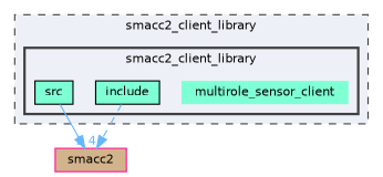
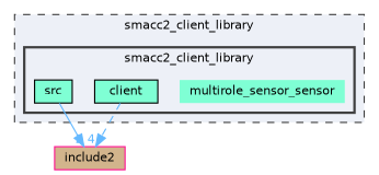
  digraph {
    compound=true
    node [color=black fillcolor=aquamarine fontname=Helvetica fontsize=10 shape=box style=filled]
    edge [color=steelblue1 fontcolor=steelblue1 fontname=Helvetica fontsize=10 labeldistance=1.5 labelfontname=Helvetica labelfontsize=10]
-   n1 [color=blue height=0.2 label=multirole_sensor_client shape=plaintext width=0.4]
-   n2 [height=0.2 label=include width=0.4]
+   n1 [color=blue height=0.2 label=multirole_sensor_sensor shape=plaintext width=0.4]
+   n2 [height=0.2 label=client width=0.4]
    n3 [height=0.2 label=src width=0.4]
-   n4 [color=deeppink fillcolor=tan height=0.2 label=smacc2 width=0.4]
+   n4 [color=deeppink fillcolor=tan height=0.2 label=include2 width=0.4]
    subgraph cluster_1 {
      bgcolor="#edf0f7"
      fontname=Helvetica
      fontsize=10
      label=smacc2_client_library
      pencolor=grey25
      style="filled,dashed"
      subgraph cluster_2 {
        bgcolor="#edf0f7"
        fontname=Helvetica
        fontsize=10
        label=smacc2_client_library
        pencolor=grey25
        style="filled,bold"
        n1
        n2
        n3
      }
    }
    n2 -> n4 [headlabel=4 style=dashed]
    n3 -> n4 [headlabel=2 style=solid]
  }
